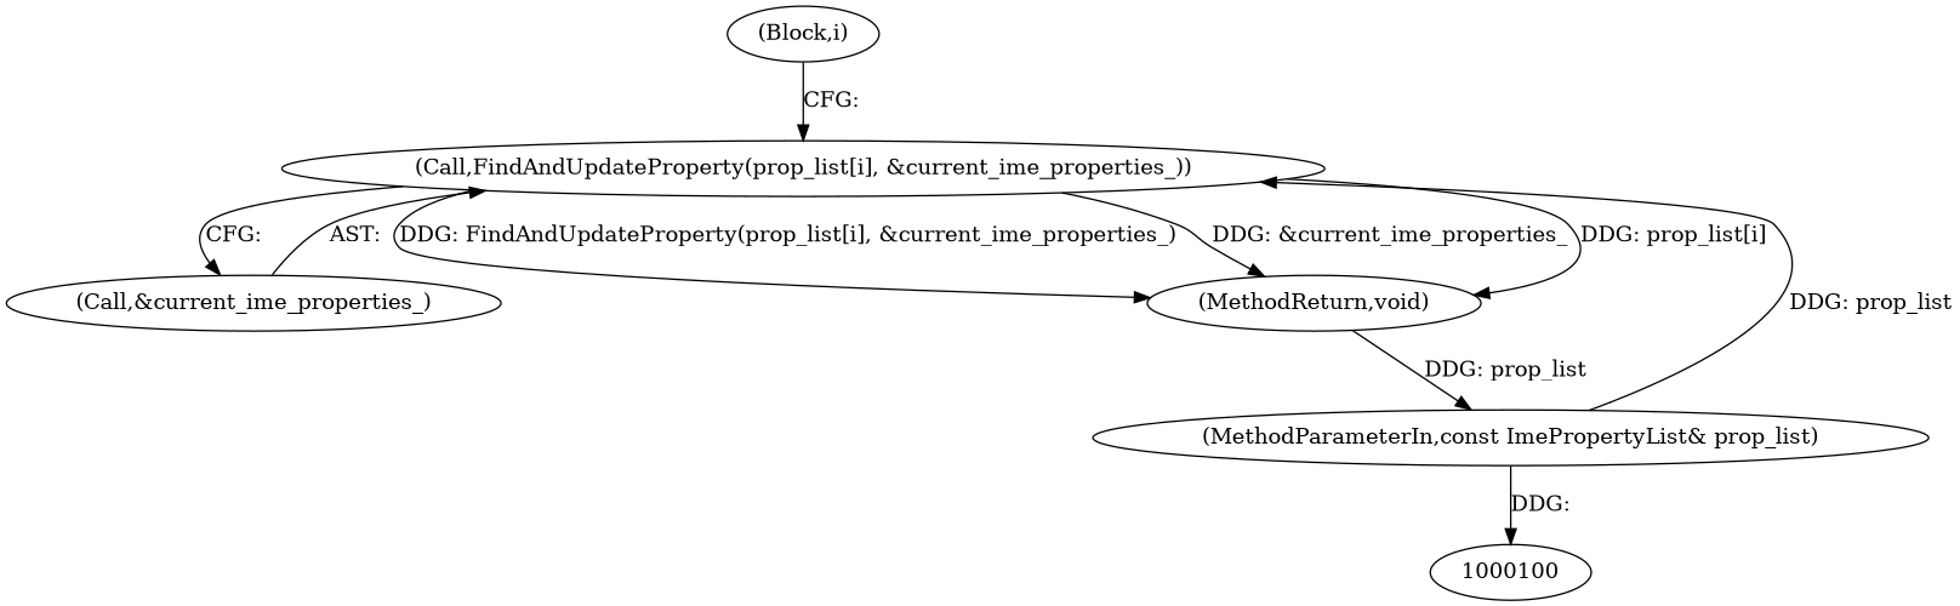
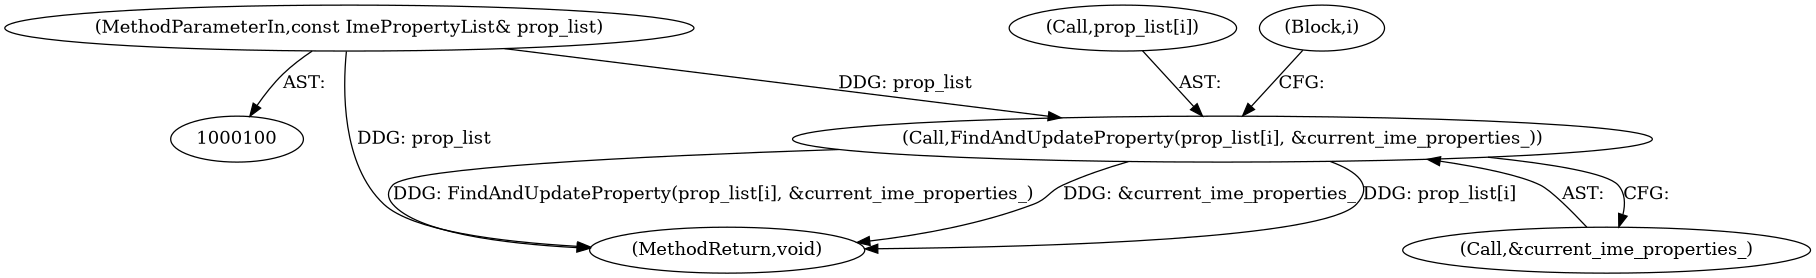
  digraph {
    n1 [label="(Call,FindAndUpdateProperty(prop_list[i], &current_ime_properties_))"]
    n2 [label="(Call,&current_ime_properties_)"]
    n3 [label="(MethodReturn,void)"]
    n4 [label="(MethodParameterIn,const ImePropertyList& prop_list)"]
    1000100
+   n6 [label="(Call,prop_list[i])"]
    n7 [label="(Block,i)"]
    n1 -> n2 [label="CFG: "]
    n1 -> n3 [label="DDG: FindAndUpdateProperty(prop_list[i], &current_ime_properties_)"]
    n1 -> n3 [label="DDG: &current_ime_properties_"]
    n1 -> n3 [label="DDG: prop_list[i]"]
    n2 -> n1 [label="AST: "]
    n4 -> n1 [label="DDG: prop_list"]
-   n3 -> n4 [label="DDG: prop_list"]
-   n4 -> 1000100 [label="DDG: "]
+   n4 -> n3 [label="DDG: prop_list"]
+   n4 -> 1000100 [label="AST: "]
+   n6 -> n1 [label="AST: "]
    n7 -> n1 [label="CFG: "]
  }
